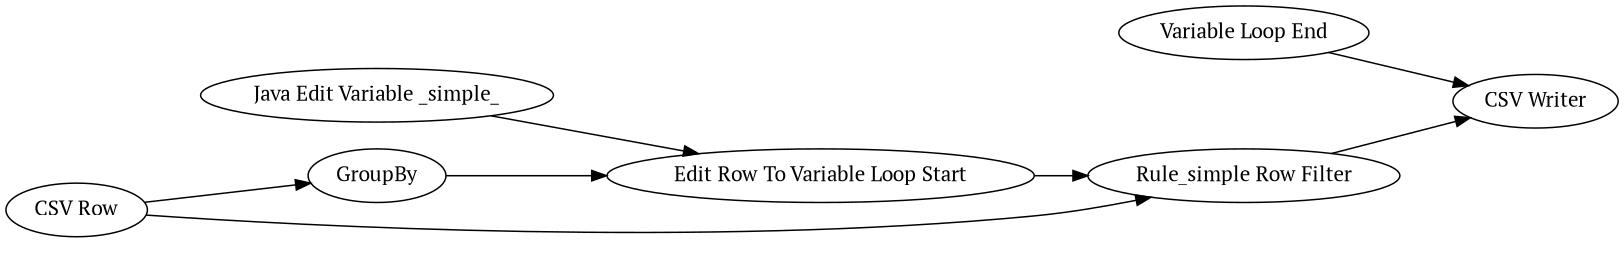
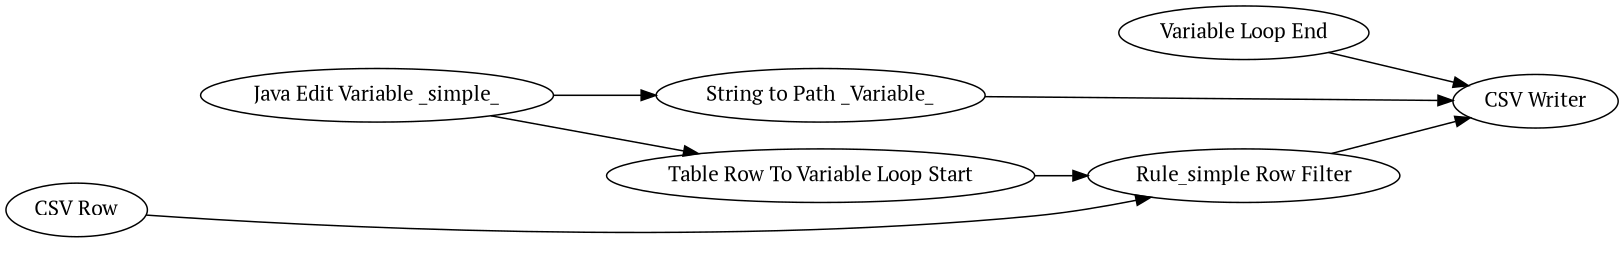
  digraph {
    fontname="PT Serif"
    rankdir=LR
    node [fontname="PT Serif"]
    edge [fontname="PT Serif"]
    n1 [label="Rule_simple Row Filter"]
    n2 [label="CSV Writer"]
    n3 [label="Variable Loop End"]
-   n5 [label="Edit Row To Variable Loop Start"]
+   n4 [label="String to Path _Variable_"]
+   n5 [label="Table Row To Variable Loop Start"]
    n6 [label="Java Edit Variable _simple_"]
-   n7 [label=GroupBy]
    n8 [label="CSV Row"]
    n1 -> n2
    n3 -> n2
+   n4 -> n2
    n5 -> n1
+   n6 -> n4
    n6 -> n5
-   n7 -> n5
    n8 -> n1
-   n8 -> n7
  }
